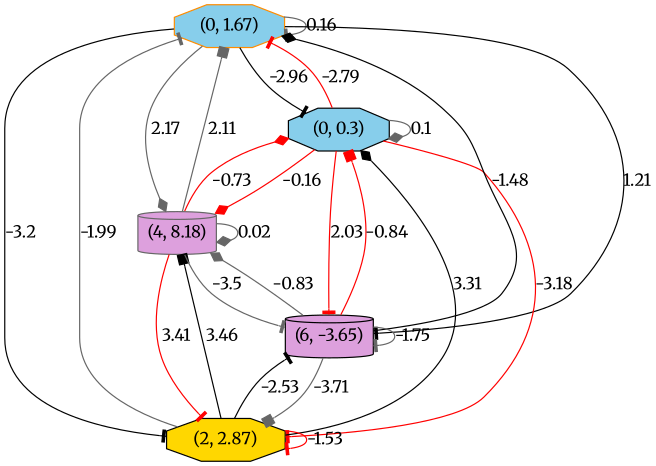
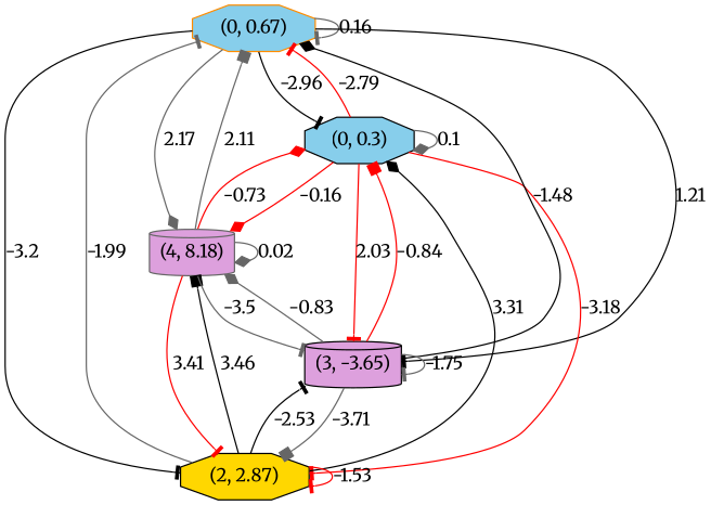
  digraph {
    fontname=Merriweather
    node [color=black fillcolor=skyblue fontname=Merriweather shape=octagon style=filled]
    edge [arrowhead=tee color=gray40 fontname=Merriweather]
-   n1 [color=darkorange label="(0, 1.67)"]
+   n1 [color=darkorange label="(0, 0.67)"]
    n2 [label="(0, 0.3)"]
    n3 [fillcolor=gold label="(2, 2.87)"]
-   n4 [fillcolor=plum label="(6, -3.65)" shape=cylinder]
+   n4 [fillcolor=plum label="(3, -3.65)" shape=cylinder]
    n5 [color=gray40 fillcolor=plum label="(4, 8.18)" shape=cylinder]
    n1 -> n1 [label=0.16]
    n1 -> n2 [color=black label=-2.96]
    n1 -> n3 [color=black label=-3.2]
    n1 -> n4 [color=black label=1.21]
    n1 -> n5 [arrowhead=diamond label=2.17]
    n2 -> n1 [color=red label=-2.79]
    n2 -> n2 [arrowhead=diamond label=0.1]
    n2 -> n3 [color=red label=-3.18]
    n2 -> n4 [color=red label=2.03]
    n2 -> n5 [arrowhead=diamond color=red label=-0.16]
    n3 -> n1 [label=-1.99]
    n3 -> n2 [arrowhead=diamond color=black label=3.31]
    n3 -> n3 [color=red label=-1.53]
    n3 -> n4 [color=black label=-2.53]
    n3 -> n5 [arrowhead=box color=black label=3.46]
    n4 -> n1 [arrowhead=diamond color=black label=-1.48]
    n4 -> n2 [arrowhead=box color=red label=-0.84]
    n4 -> n3 [arrowhead=box label=-3.71]
    n4 -> n4 [label=-1.75]
    n4 -> n5 [arrowhead=diamond label=-0.83]
    n5 -> n1 [arrowhead=box label=2.11]
    n5 -> n2 [arrowhead=diamond color=red label=-0.73]
    n5 -> n3 [color=red label=3.41]
    n5 -> n4 [label=-3.5]
    n5 -> n5 [arrowhead=diamond label=0.02]
  }
